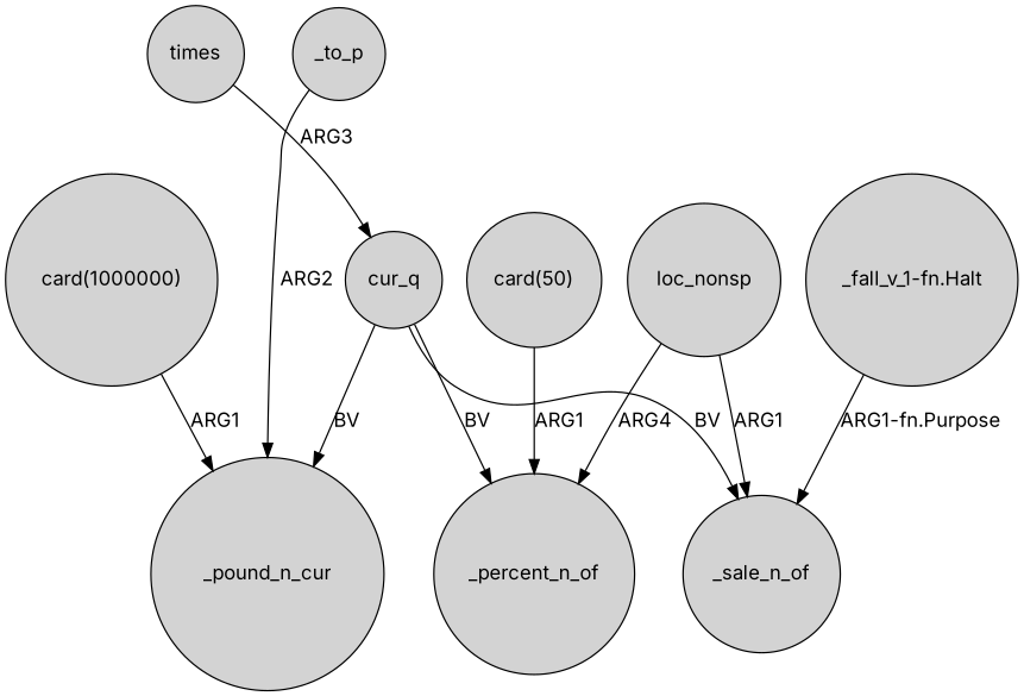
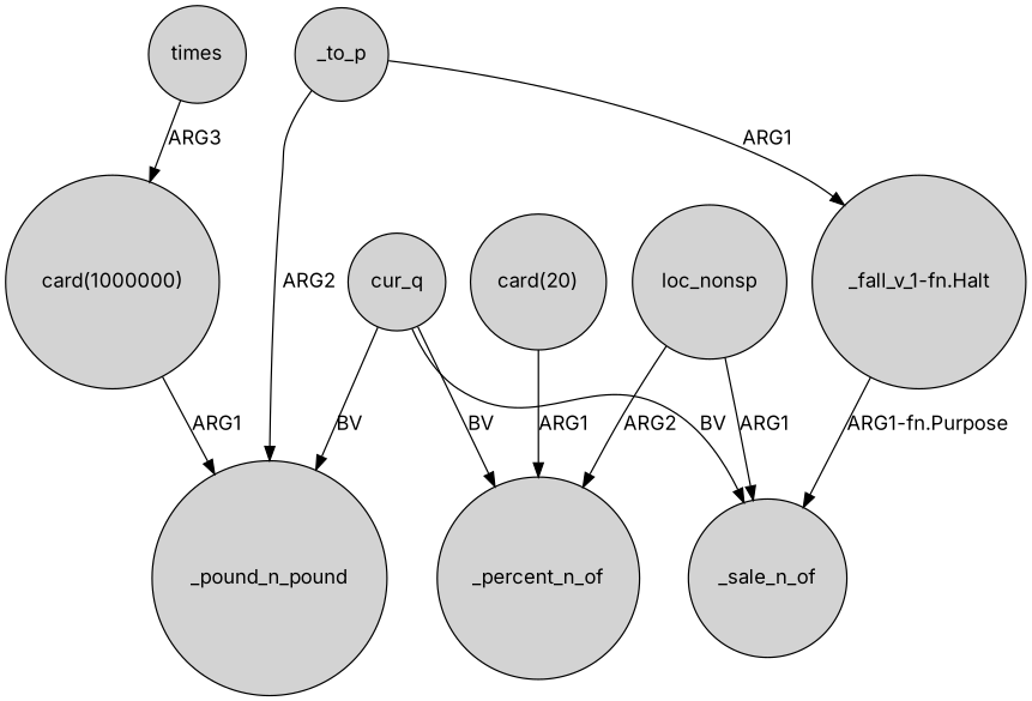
  digraph {
    fontname=Inter
    node [fontname=Inter shape=circle style=filled]
    edge [fontname=Inter]
    times
    "card(1000000)"
-   _pound_n_cur
+   _pound_n_cur [label=_pound_n_pound]
    n4 [label=cur_q]
    _percent_n_of
    _sale_n_of
-   "card(20)" [label="card(50)"]
+   "card(20)"
    _to_p
    "_fall_v_1-fn.Halt"
    loc_nonsp
-   times -> n4 [label=ARG3]
+   times -> "card(1000000)" [label=ARG3]
    "card(1000000)" -> _pound_n_cur [label=ARG1]
    n4 -> _pound_n_cur [label=BV]
    n4 -> _percent_n_of [label=BV]
    n4 -> _sale_n_of [label=BV]
    "card(20)" -> _percent_n_of [label=ARG1]
    _to_p -> _pound_n_cur [label=ARG2]
+   _to_p -> "_fall_v_1-fn.Halt" [label=ARG1]
    "_fall_v_1-fn.Halt" -> _sale_n_of [label="ARG1-fn.Purpose"]
-   loc_nonsp -> _percent_n_of [label=ARG4]
+   loc_nonsp -> _percent_n_of [label=ARG2]
    loc_nonsp -> _sale_n_of [label=ARG1]
  }
